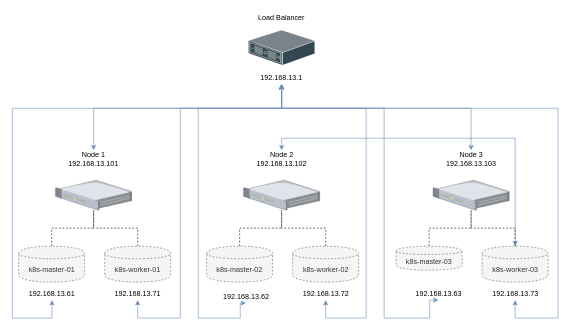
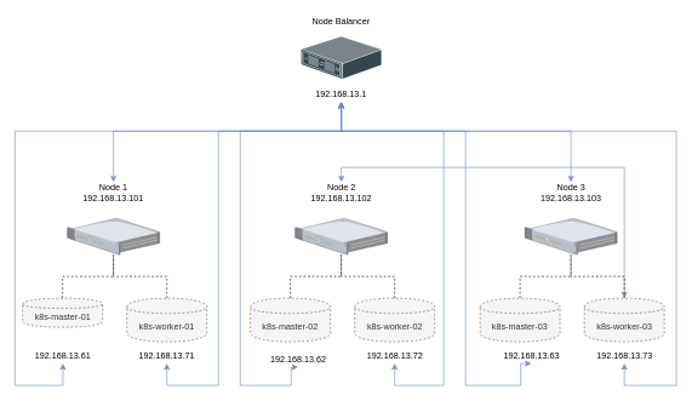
  <mxCell id="0" />
  <mxCell id="1" parent="0" />
  <mxCell id="2" value="" style="shadow=0;dashed=0;html=1;labelPosition=center;verticalLabelPosition=bottom;verticalAlign=top;align=center;outlineConnect=0;shape=mxgraph.veeam.3d.switch;" vertex="1" parent="1"><mxGeometry x="414" y="50" width="110" height="58" as="geometry" /></mxCell>
  <mxCell id="3" value="" style="verticalLabelPosition=bottom;aspect=fixed;html=1;verticalAlign=top;strokeColor=none;align=center;outlineConnect=0;shape=mxgraph.citrix.1u_2u_server;fillColor=none;" vertex="1" parent="1"><mxGeometry x="92" y="300" width="127" height="50" as="geometry" /></mxCell>
- <mxCell id="4" value="Load Balancer&lt;br&gt;" style="text;html=1;strokeColor=none;fillColor=none;align=center;verticalAlign=middle;whiteSpace=wrap;rounded=0;" vertex="1" parent="1"><mxGeometry x="414" y="20" width="110" height="20" as="geometry" /></mxCell>
+ <mxCell id="4" value="Node Balancer&lt;br&gt;" style="text;html=1;strokeColor=none;fillColor=none;align=center;verticalAlign=middle;whiteSpace=wrap;rounded=0;" vertex="1" parent="1"><mxGeometry x="414" y="20" width="110" height="20" as="geometry" /></mxCell>
  <mxCell id="5" value="192.168.13.1" style="text;html=1;strokeColor=none;fillColor=none;align=center;verticalAlign=middle;whiteSpace=wrap;rounded=0;" vertex="1" parent="1"><mxGeometry x="414" y="120" width="110" height="20" as="geometry" /></mxCell>
  <mxCell id="6" style="edgeStyle=orthogonalEdgeStyle;rounded=0;orthogonalLoop=1;jettySize=auto;html=1;exitX=0.5;exitY=0;exitDx=0;exitDy=0;entryX=0.5;entryY=1;entryDx=0;entryDy=0;endArrow=classic;endFill=1;startArrow=classic;startFill=1;fillColor=#dae8fc;strokeColor=#6c8ebf;" edge="1" parent="1" source="7" target="5"><mxGeometry relative="1" as="geometry"><Array as="points"><mxPoint x="156" y="180" /><mxPoint x="469" y="180" /></Array></mxGeometry></mxCell>
  <mxCell id="7" value="Node 1&lt;br&gt;192.168.13.101&lt;br&gt;" style="text;html=1;strokeColor=none;fillColor=none;align=center;verticalAlign=middle;whiteSpace=wrap;rounded=0;" vertex="1" parent="1"><mxGeometry x="92" y="250" width="127" height="30" as="geometry" /></mxCell>
  <mxCell id="8" style="edgeStyle=orthogonalEdgeStyle;rounded=0;orthogonalLoop=1;jettySize=auto;html=1;exitX=0.5;exitY=0;exitDx=0;exitDy=0;dashed=1;endArrow=none;endFill=0;" edge="1" parent="1" source="9" target="3"><mxGeometry relative="1" as="geometry" /></mxCell>
- <mxCell id="9" value="k8s-master-01&lt;br&gt;" style="shape=cylinder;whiteSpace=wrap;html=1;boundedLbl=1;backgroundOutline=1;dashed=1;fillColor=#f5f5f5;strokeColor=#666666;fontColor=#333333;" vertex="1" parent="1"><mxGeometry x="30.5" y="410" width="110" height="60" as="geometry" /></mxCell>
+ <mxCell id="9" value="k8s-master-01&lt;br&gt;" style="shape=cylinder;whiteSpace=wrap;html=1;boundedLbl=1;backgroundOutline=1;dashed=1;fillColor=#f5f5f5;strokeColor=#666666;fontColor=#333333;" vertex="1" parent="1"><mxGeometry x="30.5" y="410" width="110" height="40" as="geometry" /></mxCell>
  <mxCell id="10" style="edgeStyle=orthogonalEdgeStyle;rounded=0;orthogonalLoop=1;jettySize=auto;html=1;exitX=0.5;exitY=0;exitDx=0;exitDy=0;dashed=1;endArrow=none;endFill=0;" edge="1" parent="1" source="11" target="3"><mxGeometry relative="1" as="geometry" /></mxCell>
  <mxCell id="11" value="k8s-worker-01&lt;br&gt;" style="shape=cylinder;whiteSpace=wrap;html=1;boundedLbl=1;backgroundOutline=1;dashed=1;fillColor=#f5f5f5;strokeColor=#666666;fontColor=#333333;" vertex="1" parent="1"><mxGeometry x="174" y="410" width="110" height="60" as="geometry" /></mxCell>
  <mxCell id="12" style="edgeStyle=orthogonalEdgeStyle;rounded=0;orthogonalLoop=1;jettySize=auto;html=1;exitX=0.5;exitY=1;exitDx=0;exitDy=0;entryX=0.5;entryY=1;entryDx=0;entryDy=0;startArrow=classic;startFill=1;endArrow=classic;endFill=1;fillColor=#dae8fc;strokeColor=#6c8ebf;" edge="1" parent="1" source="13" target="5"><mxGeometry relative="1" as="geometry"><Array as="points"><mxPoint x="86" y="530" /><mxPoint x="20" y="530" /><mxPoint x="20" y="180" /><mxPoint x="469" y="180" /></Array></mxGeometry></mxCell>
  <mxCell id="13" value="192.168.13.61" style="text;html=1;strokeColor=none;fillColor=none;align=center;verticalAlign=middle;whiteSpace=wrap;rounded=0;dashed=1;" vertex="1" parent="1"><mxGeometry x="31" y="480" width="110" height="20" as="geometry" /></mxCell>
  <mxCell id="14" style="edgeStyle=orthogonalEdgeStyle;rounded=0;orthogonalLoop=1;jettySize=auto;html=1;exitX=0.5;exitY=1;exitDx=0;exitDy=0;startArrow=classic;startFill=1;endArrow=classic;endFill=1;entryX=0.5;entryY=1;entryDx=0;entryDy=0;fillColor=#dae8fc;strokeColor=#6c8ebf;" edge="1" parent="1" source="15" target="5"><mxGeometry relative="1" as="geometry"><mxPoint x="412" y="142" as="targetPoint" /><Array as="points"><mxPoint x="229" y="530" /><mxPoint x="300" y="530" /><mxPoint x="300" y="180" /><mxPoint x="469" y="180" /></Array></mxGeometry></mxCell>
  <mxCell id="15" value="192.168.13.71" style="text;html=1;strokeColor=none;fillColor=none;align=center;verticalAlign=middle;whiteSpace=wrap;rounded=0;dashed=1;" vertex="1" parent="1"><mxGeometry x="174" y="480" width="110" height="20" as="geometry" /></mxCell>
  <mxCell id="16" value="" style="verticalLabelPosition=bottom;aspect=fixed;html=1;verticalAlign=top;strokeColor=none;align=center;outlineConnect=0;shape=mxgraph.citrix.1u_2u_server;fillColor=none;" vertex="1" parent="1"><mxGeometry x="405.5" y="300" width="127" height="50" as="geometry" /></mxCell>
  <mxCell id="17" style="edgeStyle=orthogonalEdgeStyle;rounded=0;orthogonalLoop=1;jettySize=auto;html=1;exitX=0.5;exitY=0;exitDx=0;exitDy=0;startArrow=classic;startFill=1;endArrow=classic;endFill=1;fillColor=#dae8fc;strokeColor=#6c8ebf;" edge="1" parent="1" source="18" target="33"><mxGeometry relative="1" as="geometry" /></mxCell>
  <mxCell id="18" value="Node 2&lt;br&gt;192.168.13.102&lt;br&gt;" style="text;html=1;strokeColor=none;fillColor=none;align=center;verticalAlign=middle;whiteSpace=wrap;rounded=0;" vertex="1" parent="1"><mxGeometry x="405.5" y="250" width="127" height="30" as="geometry" /></mxCell>
  <mxCell id="19" style="edgeStyle=orthogonalEdgeStyle;rounded=0;orthogonalLoop=1;jettySize=auto;html=1;exitX=0.5;exitY=0;exitDx=0;exitDy=0;dashed=1;endArrow=none;endFill=0;" edge="1" parent="1" source="20" target="16"><mxGeometry relative="1" as="geometry" /></mxCell>
  <mxCell id="20" value="k8s-master-02&lt;br&gt;" style="shape=cylinder;whiteSpace=wrap;html=1;boundedLbl=1;backgroundOutline=1;dashed=1;fillColor=#f5f5f5;strokeColor=#666666;fontColor=#333333;" vertex="1" parent="1"><mxGeometry x="344" y="410" width="110" height="60" as="geometry" /></mxCell>
  <mxCell id="21" style="edgeStyle=orthogonalEdgeStyle;rounded=0;orthogonalLoop=1;jettySize=auto;html=1;exitX=0.5;exitY=0;exitDx=0;exitDy=0;dashed=1;endArrow=none;endFill=0;" edge="1" parent="1" source="22" target="16"><mxGeometry relative="1" as="geometry" /></mxCell>
  <mxCell id="22" value="k8s-worker-02&lt;br&gt;" style="shape=cylinder;whiteSpace=wrap;html=1;boundedLbl=1;backgroundOutline=1;dashed=1;fillColor=#f5f5f5;strokeColor=#666666;fontColor=#333333;" vertex="1" parent="1"><mxGeometry x="487.5" y="410" width="110" height="60" as="geometry" /></mxCell>
  <mxCell id="23" style="edgeStyle=orthogonalEdgeStyle;rounded=0;orthogonalLoop=1;jettySize=auto;html=1;exitX=0.5;exitY=1;exitDx=0;exitDy=0;entryX=0.5;entryY=1;entryDx=0;entryDy=0;startArrow=classic;startFill=1;endArrow=classic;endFill=1;fillColor=#dae8fc;strokeColor=#6c8ebf;" edge="1" parent="1" source="24" target="5"><mxGeometry relative="1" as="geometry"><Array as="points"><mxPoint x="400" y="530" /><mxPoint x="330" y="530" /><mxPoint x="330" y="180" /><mxPoint x="469" y="180" /></Array></mxGeometry></mxCell>
  <mxCell id="24" value="192.168.13.62" style="text;html=1;strokeColor=none;fillColor=none;align=center;verticalAlign=middle;whiteSpace=wrap;rounded=0;dashed=1;" vertex="1" parent="1"><mxGeometry x="354.5" y="485" width="110" height="20" as="geometry" /></mxCell>
  <mxCell id="25" style="edgeStyle=orthogonalEdgeStyle;rounded=0;orthogonalLoop=1;jettySize=auto;html=1;exitX=0.5;exitY=1;exitDx=0;exitDy=0;entryX=0.5;entryY=1;entryDx=0;entryDy=0;startArrow=classic;startFill=1;endArrow=classic;endFill=1;fillColor=#dae8fc;strokeColor=#6c8ebf;" edge="1" parent="1" source="26" target="5"><mxGeometry relative="1" as="geometry"><Array as="points"><mxPoint x="543" y="530" /><mxPoint x="610" y="530" /><mxPoint x="610" y="180" /><mxPoint x="469" y="180" /></Array></mxGeometry></mxCell>
  <mxCell id="26" value="192.168.13.72" style="text;html=1;strokeColor=none;fillColor=none;align=center;verticalAlign=middle;whiteSpace=wrap;rounded=0;dashed=1;" vertex="1" parent="1"><mxGeometry x="487.5" y="480" width="110" height="20" as="geometry" /></mxCell>
  <mxCell id="27" value="" style="verticalLabelPosition=bottom;aspect=fixed;html=1;verticalAlign=top;strokeColor=none;align=center;outlineConnect=0;shape=mxgraph.citrix.1u_2u_server;fillColor=none;" vertex="1" parent="1"><mxGeometry x="721.5" y="300" width="127" height="50" as="geometry" /></mxCell>
  <mxCell id="28" style="edgeStyle=orthogonalEdgeStyle;rounded=0;orthogonalLoop=1;jettySize=auto;html=1;exitX=0.5;exitY=0;exitDx=0;exitDy=0;entryX=0.5;entryY=1;entryDx=0;entryDy=0;startArrow=classic;startFill=1;endArrow=classic;endFill=1;fillColor=#dae8fc;strokeColor=#6c8ebf;" edge="1" parent="1" source="29" target="5"><mxGeometry relative="1" as="geometry"><Array as="points"><mxPoint x="785" y="180" /><mxPoint x="469" y="180" /></Array></mxGeometry></mxCell>
  <mxCell id="29" value="Node 3&lt;br&gt;192.168.13.103&lt;br&gt;" style="text;html=1;strokeColor=none;fillColor=none;align=center;verticalAlign=middle;whiteSpace=wrap;rounded=0;" vertex="1" parent="1"><mxGeometry x="721.5" y="250" width="127" height="30" as="geometry" /></mxCell>
  <mxCell id="30" style="edgeStyle=orthogonalEdgeStyle;rounded=0;orthogonalLoop=1;jettySize=auto;html=1;exitX=0.5;exitY=0;exitDx=0;exitDy=0;dashed=1;endArrow=none;endFill=0;" edge="1" parent="1" source="31" target="27"><mxGeometry relative="1" as="geometry" /></mxCell>
- <mxCell id="31" value="k8s-master-03&lt;br&gt;" style="shape=cylinder;whiteSpace=wrap;html=1;boundedLbl=1;backgroundOutline=1;dashed=1;fillColor=#f5f5f5;strokeColor=#666666;fontColor=#333333;" vertex="1" parent="1"><mxGeometry x="660" y="410" width="110" height="40" as="geometry" /></mxCell>
+ <mxCell id="31" value="k8s-master-03&lt;br&gt;" style="shape=cylinder;whiteSpace=wrap;html=1;boundedLbl=1;backgroundOutline=1;dashed=1;fillColor=#f5f5f5;strokeColor=#666666;fontColor=#333333;" vertex="1" parent="1"><mxGeometry x="660" y="410" width="110" height="60" as="geometry" /></mxCell>
  <mxCell id="32" style="edgeStyle=orthogonalEdgeStyle;rounded=0;orthogonalLoop=1;jettySize=auto;html=1;exitX=0.5;exitY=0;exitDx=0;exitDy=0;dashed=1;endArrow=none;endFill=0;" edge="1" parent="1" source="33" target="27"><mxGeometry relative="1" as="geometry" /></mxCell>
  <mxCell id="33" value="k8s-worker-03&lt;br&gt;" style="shape=cylinder;whiteSpace=wrap;html=1;boundedLbl=1;backgroundOutline=1;dashed=1;fillColor=#f5f5f5;strokeColor=#666666;fontColor=#333333;" vertex="1" parent="1"><mxGeometry x="803.5" y="410" width="110" height="60" as="geometry" /></mxCell>
  <mxCell id="34" style="edgeStyle=orthogonalEdgeStyle;rounded=0;orthogonalLoop=1;jettySize=auto;html=1;exitX=0.5;exitY=1;exitDx=0;exitDy=0;entryX=0.5;entryY=1;entryDx=0;entryDy=0;startArrow=classic;startFill=1;endArrow=classic;endFill=1;fillColor=#dae8fc;strokeColor=#6c8ebf;" edge="1" parent="1" source="35" target="5"><mxGeometry relative="1" as="geometry"><Array as="points"><mxPoint x="716" y="530" /><mxPoint x="640" y="530" /><mxPoint x="640" y="180" /><mxPoint x="469" y="180" /></Array></mxGeometry></mxCell>
  <mxCell id="35" value="192.168.13.63" style="text;html=1;strokeColor=none;fillColor=none;align=center;verticalAlign=middle;whiteSpace=wrap;rounded=0;dashed=1;" vertex="1" parent="1"><mxGeometry x="675.5" y="480" width="110" height="20" as="geometry" /></mxCell>
  <mxCell id="36" style="edgeStyle=orthogonalEdgeStyle;rounded=0;orthogonalLoop=1;jettySize=auto;html=1;exitX=0.5;exitY=1;exitDx=0;exitDy=0;entryX=0.5;entryY=1;entryDx=0;entryDy=0;startArrow=classic;startFill=1;endArrow=classic;endFill=1;fillColor=#dae8fc;strokeColor=#6c8ebf;" edge="1" parent="1" source="37" target="5"><mxGeometry relative="1" as="geometry"><Array as="points"><mxPoint x="859" y="530" /><mxPoint x="930" y="530" /><mxPoint x="930" y="180" /><mxPoint x="469" y="180" /></Array></mxGeometry></mxCell>
  <mxCell id="37" value="192.168.13.73" style="text;html=1;strokeColor=none;fillColor=none;align=center;verticalAlign=middle;whiteSpace=wrap;rounded=0;dashed=1;" vertex="1" parent="1"><mxGeometry x="803.5" y="480" width="110" height="20" as="geometry" /></mxCell>
